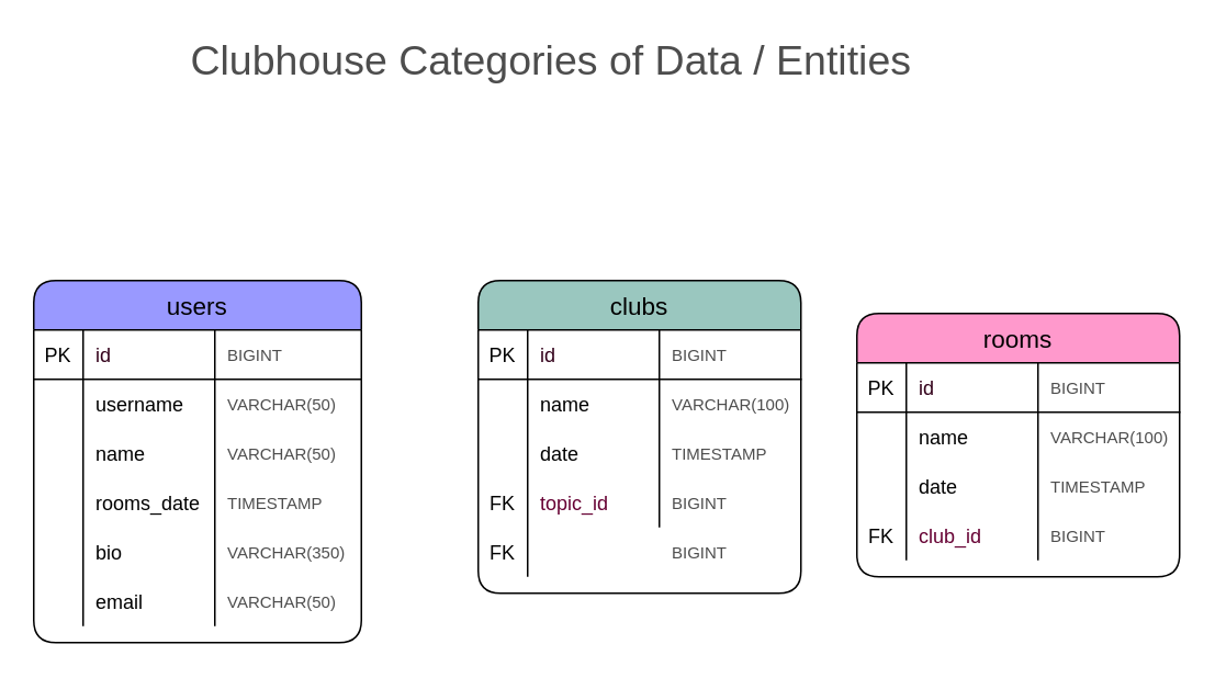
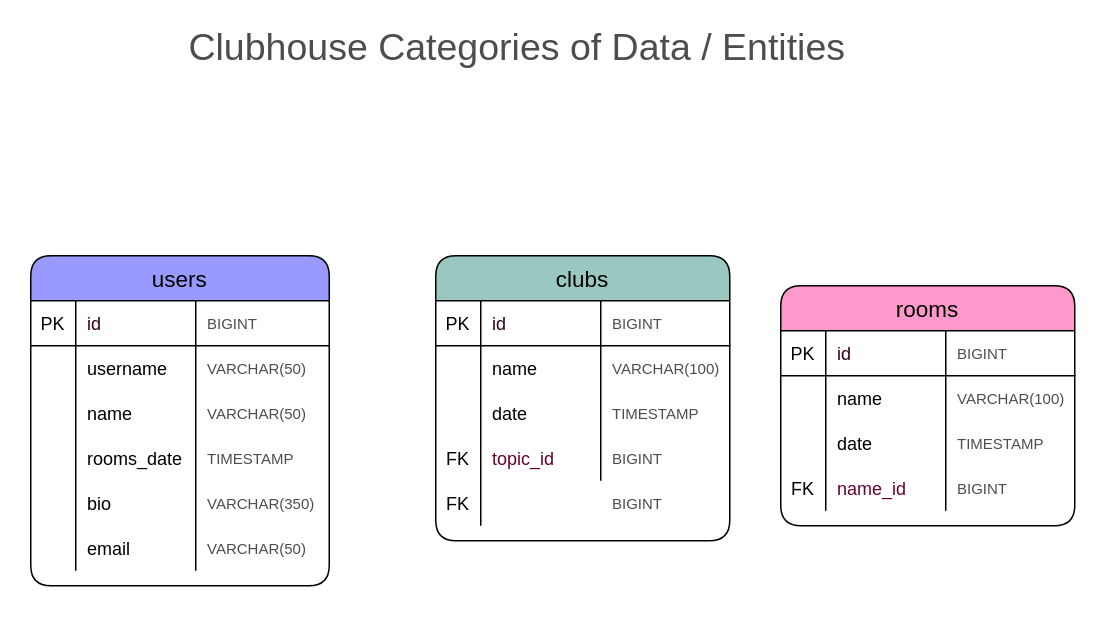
  <mxCell id="0" />
  <mxCell id="1" parent="0" />
- <mxCell id="2" value="&lt;font style=&quot;font-size: 25px&quot;&gt;&lt;font color=&quot;#4D4D4D&quot;&gt;Clubhouse Categories of Data / Entities&lt;/font&gt;&lt;br&gt;&lt;/font&gt;" style="text;html=1;align=center;verticalAlign=middle;resizable=0;points=[];autosize=1;strokeColor=none;" vertex="1" parent="1"><mxGeometry x="109" y="25" width="450" height="20" as="geometry" /></mxCell>
+ <mxCell id="2" value="&lt;font style=&quot;font-size: 25px&quot;&gt;&lt;font color=&quot;#4D4D4D&quot;&gt;Clubhouse Categories of Data / Entities&lt;/font&gt;&lt;br&gt;&lt;/font&gt;" style="text;html=1;align=center;verticalAlign=middle;resizable=0;points=[];autosize=1;strokeColor=none;" vertex="1" parent="1"><mxGeometry x="119" y="20" width="450" height="20" as="geometry" /></mxCell>
  <mxCell id="3" value="clubs" style="shape=table;startSize=30;container=1;collapsible=1;childLayout=tableLayout;fixedRows=1;rowLines=0;fontStyle=0;align=center;resizeLast=1;rounded=1;shadow=0;glass=0;sketch=0;fontSize=15;fillColor=#9AC7BF;" vertex="1" parent="1"><mxGeometry x="290" y="170" width="196" height="190" as="geometry" /></mxCell>
  <mxCell id="4" value="" style="shape=partialRectangle;collapsible=0;dropTarget=0;pointerEvents=0;fillColor=none;top=0;left=0;bottom=1;right=0;points=[[0,0.5],[1,0.5]];portConstraint=eastwest;" vertex="1" parent="3"><mxGeometry y="30" width="196" height="30" as="geometry" /></mxCell>
  <mxCell id="5" value="PK" style="shape=partialRectangle;connectable=0;fillColor=none;top=0;left=0;bottom=0;right=0;fontStyle=0;overflow=hidden;" vertex="1" parent="4"><mxGeometry width="30" height="30" as="geometry" /></mxCell>
  <mxCell id="6" value="id" style="shape=partialRectangle;connectable=0;fillColor=none;top=0;left=0;bottom=0;right=0;align=left;spacingLeft=6;fontStyle=0;overflow=hidden;fontColor=#33001A;" vertex="1" parent="4"><mxGeometry x="30" width="80" height="30" as="geometry" /></mxCell>
  <mxCell id="7" value="BIGINT" style="shape=partialRectangle;connectable=0;fillColor=none;top=0;left=0;bottom=0;right=0;align=left;spacingLeft=6;fontStyle=0;overflow=hidden;fontColor=#4D4D4D;fontSize=10;" vertex="1" parent="4"><mxGeometry x="110" width="86" height="30" as="geometry" /></mxCell>
  <mxCell id="8" value="" style="shape=partialRectangle;collapsible=0;dropTarget=0;pointerEvents=0;fillColor=none;top=0;left=0;bottom=0;right=0;points=[[0,0.5],[1,0.5]];portConstraint=eastwest;" vertex="1" parent="3"><mxGeometry y="60" width="196" height="30" as="geometry" /></mxCell>
  <mxCell id="9" value="" style="shape=partialRectangle;connectable=0;fillColor=none;top=0;left=0;bottom=0;right=0;editable=1;overflow=hidden;" vertex="1" parent="8"><mxGeometry width="30" height="30" as="geometry" /></mxCell>
  <mxCell id="10" value="name" style="shape=partialRectangle;connectable=0;fillColor=none;top=0;left=0;bottom=0;right=0;align=left;spacingLeft=6;overflow=hidden;" vertex="1" parent="8"><mxGeometry x="30" width="80" height="30" as="geometry" /></mxCell>
  <mxCell id="11" value="VARCHAR(100)" style="shape=partialRectangle;connectable=0;fillColor=none;top=0;left=0;bottom=0;right=0;align=left;spacingLeft=6;overflow=hidden;fontColor=#4D4D4D;fontSize=10;" vertex="1" parent="8"><mxGeometry x="110" width="86" height="30" as="geometry" /></mxCell>
  <mxCell id="12" value="" style="shape=partialRectangle;collapsible=0;dropTarget=0;pointerEvents=0;fillColor=none;top=0;left=0;bottom=0;right=0;points=[[0,0.5],[1,0.5]];portConstraint=eastwest;" vertex="1" parent="3"><mxGeometry y="90" width="196" height="30" as="geometry" /></mxCell>
  <mxCell id="13" value="" style="shape=partialRectangle;connectable=0;fillColor=none;top=0;left=0;bottom=0;right=0;editable=1;overflow=hidden;" vertex="1" parent="12"><mxGeometry width="30" height="30" as="geometry" /></mxCell>
  <mxCell id="14" value="date" style="shape=partialRectangle;connectable=0;fillColor=none;top=0;left=0;bottom=0;right=0;align=left;spacingLeft=6;overflow=hidden;" vertex="1" parent="12"><mxGeometry x="30" width="80" height="30" as="geometry" /></mxCell>
  <mxCell id="15" value="TIMESTAMP" style="shape=partialRectangle;connectable=0;fillColor=none;top=0;left=0;bottom=0;right=0;align=left;spacingLeft=6;overflow=hidden;fontColor=#4D4D4D;fontSize=10;" vertex="1" parent="12"><mxGeometry x="110" width="86" height="30" as="geometry" /></mxCell>
  <mxCell id="16" style="shape=partialRectangle;collapsible=0;dropTarget=0;pointerEvents=0;fillColor=none;top=0;left=0;bottom=0;right=0;points=[[0,0.5],[1,0.5]];portConstraint=eastwest;" vertex="1" parent="3"><mxGeometry y="120" width="196" height="30" as="geometry" /></mxCell>
  <mxCell id="17" value="FK" style="shape=partialRectangle;connectable=0;fillColor=none;top=0;left=0;bottom=0;right=0;editable=1;overflow=hidden;" vertex="1" parent="16"><mxGeometry width="30" height="30" as="geometry" /></mxCell>
  <mxCell id="18" value="topic_id" style="shape=partialRectangle;connectable=0;fillColor=none;top=0;left=0;bottom=0;right=0;align=left;spacingLeft=6;overflow=hidden;fontStyle=0;fontColor=#660033;" vertex="1" parent="16"><mxGeometry x="30" width="80" height="30" as="geometry" /></mxCell>
  <mxCell id="19" value="BIGINT" style="shape=partialRectangle;connectable=0;fillColor=none;top=0;left=0;bottom=0;right=0;align=left;spacingLeft=6;overflow=hidden;fontColor=#4D4D4D;fontSize=10;" vertex="1" parent="16"><mxGeometry x="110" width="86" height="30" as="geometry" /></mxCell>
  <mxCell id="20" style="shape=partialRectangle;collapsible=0;dropTarget=0;pointerEvents=0;fillColor=none;top=0;left=0;bottom=0;right=0;points=[[0,0.5],[1,0.5]];portConstraint=eastwest;" vertex="1" parent="3"><mxGeometry y="150" width="196" height="30" as="geometry" /></mxCell>
  <mxCell id="21" value="FK" style="shape=partialRectangle;connectable=0;fillColor=none;top=0;left=0;bottom=0;right=0;editable=1;overflow=hidden;" vertex="1" parent="20"><mxGeometry width="30" height="30" as="geometry" /></mxCell>
  <mxCell id="22" value="BIGINT" style="shape=partialRectangle;connectable=0;fillColor=none;top=0;left=0;bottom=0;right=0;align=left;spacingLeft=6;overflow=hidden;fontColor=#4D4D4D;fontSize=10;" vertex="1" parent="20"><mxGeometry x="110" width="86" height="30" as="geometry" /></mxCell>
  <mxCell id="23" value="users" style="shape=table;startSize=30;container=1;collapsible=1;childLayout=tableLayout;fixedRows=1;rowLines=0;fontStyle=0;align=center;resizeLast=1;rounded=1;shadow=0;glass=0;sketch=0;gradientColor=none;fillColor=#9999FF;fontSize=15;" vertex="1" parent="1"><mxGeometry x="20" y="170" width="199" height="220" as="geometry" /></mxCell>
  <mxCell id="24" value="" style="shape=partialRectangle;collapsible=0;dropTarget=0;pointerEvents=0;fillColor=none;top=0;left=0;bottom=1;right=0;points=[[0,0.5],[1,0.5]];portConstraint=eastwest;" vertex="1" parent="23"><mxGeometry y="30" width="199" height="30" as="geometry" /></mxCell>
  <mxCell id="25" value="PK" style="shape=partialRectangle;connectable=0;fillColor=none;top=0;left=0;bottom=0;right=0;fontStyle=0;overflow=hidden;" vertex="1" parent="24"><mxGeometry width="30" height="30" as="geometry" /></mxCell>
  <mxCell id="26" value="id" style="shape=partialRectangle;connectable=0;fillColor=none;top=0;left=0;bottom=0;right=0;align=left;spacingLeft=6;fontStyle=0;overflow=hidden;fontColor=#33001A;" vertex="1" parent="24"><mxGeometry x="30" width="80" height="30" as="geometry" /></mxCell>
  <mxCell id="27" value="BIGINT" style="shape=partialRectangle;connectable=0;fillColor=none;top=0;left=0;bottom=0;right=0;align=left;spacingLeft=6;fontStyle=0;overflow=hidden;fontColor=#4D4D4D;fontSize=10;" vertex="1" parent="24"><mxGeometry x="110" width="89" height="30" as="geometry" /></mxCell>
  <mxCell id="28" value="" style="shape=partialRectangle;collapsible=0;dropTarget=0;pointerEvents=0;fillColor=none;top=0;left=0;bottom=0;right=0;points=[[0,0.5],[1,0.5]];portConstraint=eastwest;" vertex="1" parent="23"><mxGeometry y="60" width="199" height="30" as="geometry" /></mxCell>
  <mxCell id="29" value="" style="shape=partialRectangle;connectable=0;fillColor=none;top=0;left=0;bottom=0;right=0;editable=1;overflow=hidden;" vertex="1" parent="28"><mxGeometry width="30" height="30" as="geometry" /></mxCell>
  <mxCell id="30" value="username" style="shape=partialRectangle;connectable=0;fillColor=none;top=0;left=0;bottom=0;right=0;align=left;spacingLeft=6;overflow=hidden;" vertex="1" parent="28"><mxGeometry x="30" width="80" height="30" as="geometry" /></mxCell>
  <mxCell id="31" value="VARCHAR(50)" style="shape=partialRectangle;connectable=0;fillColor=none;top=0;left=0;bottom=0;right=0;align=left;spacingLeft=6;overflow=hidden;fontColor=#4D4D4D;fontSize=10;" vertex="1" parent="28"><mxGeometry x="110" width="89" height="30" as="geometry" /></mxCell>
  <mxCell id="32" value="" style="shape=partialRectangle;collapsible=0;dropTarget=0;pointerEvents=0;fillColor=none;top=0;left=0;bottom=0;right=0;points=[[0,0.5],[1,0.5]];portConstraint=eastwest;" vertex="1" parent="23"><mxGeometry y="90" width="199" height="30" as="geometry" /></mxCell>
  <mxCell id="33" value="" style="shape=partialRectangle;connectable=0;fillColor=none;top=0;left=0;bottom=0;right=0;editable=1;overflow=hidden;" vertex="1" parent="32"><mxGeometry width="30" height="30" as="geometry" /></mxCell>
  <mxCell id="34" value="name" style="shape=partialRectangle;connectable=0;fillColor=none;top=0;left=0;bottom=0;right=0;align=left;spacingLeft=6;overflow=hidden;" vertex="1" parent="32"><mxGeometry x="30" width="80" height="30" as="geometry" /></mxCell>
  <mxCell id="35" value="VARCHAR(50)" style="shape=partialRectangle;connectable=0;fillColor=none;top=0;left=0;bottom=0;right=0;align=left;spacingLeft=6;overflow=hidden;fontColor=#4D4D4D;fontSize=10;" vertex="1" parent="32"><mxGeometry x="110" width="89" height="30" as="geometry" /></mxCell>
  <mxCell id="36" style="shape=partialRectangle;collapsible=0;dropTarget=0;pointerEvents=0;fillColor=none;top=0;left=0;bottom=0;right=0;points=[[0,0.5],[1,0.5]];portConstraint=eastwest;" vertex="1" parent="23"><mxGeometry y="120" width="199" height="30" as="geometry" /></mxCell>
  <mxCell id="37" value="" style="shape=partialRectangle;connectable=0;fillColor=none;top=0;left=0;bottom=0;right=0;editable=1;overflow=hidden;" vertex="1" parent="36"><mxGeometry width="30" height="30" as="geometry" /></mxCell>
  <mxCell id="38" value="rooms_date" style="shape=partialRectangle;connectable=0;fillColor=none;top=0;left=0;bottom=0;right=0;align=left;spacingLeft=6;overflow=hidden;" vertex="1" parent="36"><mxGeometry x="30" width="80" height="30" as="geometry" /></mxCell>
  <mxCell id="39" value="TIMESTAMP" style="shape=partialRectangle;connectable=0;fillColor=none;top=0;left=0;bottom=0;right=0;align=left;spacingLeft=6;overflow=hidden;fontColor=#4D4D4D;fontSize=10;" vertex="1" parent="36"><mxGeometry x="110" width="89" height="30" as="geometry" /></mxCell>
  <mxCell id="40" style="shape=partialRectangle;collapsible=0;dropTarget=0;pointerEvents=0;fillColor=none;top=0;left=0;bottom=0;right=0;points=[[0,0.5],[1,0.5]];portConstraint=eastwest;" vertex="1" parent="23"><mxGeometry y="150" width="199" height="30" as="geometry" /></mxCell>
  <mxCell id="41" value="" style="shape=partialRectangle;connectable=0;fillColor=none;top=0;left=0;bottom=0;right=0;editable=1;overflow=hidden;" vertex="1" parent="40"><mxGeometry width="30" height="30" as="geometry" /></mxCell>
  <mxCell id="42" value="bio" style="shape=partialRectangle;connectable=0;fillColor=none;top=0;left=0;bottom=0;right=0;align=left;spacingLeft=6;overflow=hidden;" vertex="1" parent="40"><mxGeometry x="30" width="80" height="30" as="geometry" /></mxCell>
  <mxCell id="43" value="VARCHAR(350)" style="shape=partialRectangle;connectable=0;fillColor=none;top=0;left=0;bottom=0;right=0;align=left;spacingLeft=6;overflow=hidden;fontColor=#4D4D4D;fontSize=10;" vertex="1" parent="40"><mxGeometry x="110" width="89" height="30" as="geometry" /></mxCell>
  <mxCell id="44" style="shape=partialRectangle;collapsible=0;dropTarget=0;pointerEvents=0;fillColor=none;top=0;left=0;bottom=0;right=0;points=[[0,0.5],[1,0.5]];portConstraint=eastwest;" vertex="1" parent="23"><mxGeometry y="180" width="199" height="30" as="geometry" /></mxCell>
  <mxCell id="45" style="shape=partialRectangle;connectable=0;fillColor=none;top=0;left=0;bottom=0;right=0;editable=1;overflow=hidden;" vertex="1" parent="44"><mxGeometry width="30" height="30" as="geometry" /></mxCell>
  <mxCell id="46" value="email" style="shape=partialRectangle;connectable=0;fillColor=none;top=0;left=0;bottom=0;right=0;align=left;spacingLeft=6;overflow=hidden;" vertex="1" parent="44"><mxGeometry x="30" width="80" height="30" as="geometry" /></mxCell>
  <mxCell id="47" value="VARCHAR(50)" style="shape=partialRectangle;connectable=0;fillColor=none;top=0;left=0;bottom=0;right=0;align=left;spacingLeft=6;overflow=hidden;fontColor=#4D4D4D;fontSize=10;" vertex="1" parent="44"><mxGeometry x="110" width="89" height="30" as="geometry" /></mxCell>
  <mxCell id="48" value="rooms" style="shape=table;startSize=30;container=1;collapsible=1;childLayout=tableLayout;fixedRows=1;rowLines=0;fontStyle=0;align=center;resizeLast=1;rounded=1;shadow=0;glass=0;sketch=0;gradientColor=none;fontSize=15;fillColor=#FF99CC;" vertex="1" parent="1"><mxGeometry x="520" y="190" width="196" height="160" as="geometry" /></mxCell>
  <mxCell id="49" value="" style="shape=partialRectangle;collapsible=0;dropTarget=0;pointerEvents=0;fillColor=none;top=0;left=0;bottom=1;right=0;points=[[0,0.5],[1,0.5]];portConstraint=eastwest;" vertex="1" parent="48"><mxGeometry y="30" width="196" height="30" as="geometry" /></mxCell>
  <mxCell id="50" value="PK" style="shape=partialRectangle;connectable=0;fillColor=none;top=0;left=0;bottom=0;right=0;fontStyle=0;overflow=hidden;" vertex="1" parent="49"><mxGeometry width="30" height="30" as="geometry" /></mxCell>
  <mxCell id="51" value="id" style="shape=partialRectangle;connectable=0;fillColor=none;top=0;left=0;bottom=0;right=0;align=left;spacingLeft=6;fontStyle=0;overflow=hidden;fontColor=#33001A;" vertex="1" parent="49"><mxGeometry x="30" width="80" height="30" as="geometry" /></mxCell>
  <mxCell id="52" value="BIGINT" style="shape=partialRectangle;connectable=0;fillColor=none;top=0;left=0;bottom=0;right=0;align=left;spacingLeft=6;fontStyle=0;overflow=hidden;fontColor=#4D4D4D;fontSize=10;" vertex="1" parent="49"><mxGeometry x="110" width="86" height="30" as="geometry" /></mxCell>
  <mxCell id="53" value="" style="shape=partialRectangle;collapsible=0;dropTarget=0;pointerEvents=0;fillColor=none;top=0;left=0;bottom=0;right=0;points=[[0,0.5],[1,0.5]];portConstraint=eastwest;" vertex="1" parent="48"><mxGeometry y="60" width="196" height="30" as="geometry" /></mxCell>
  <mxCell id="54" value="" style="shape=partialRectangle;connectable=0;fillColor=none;top=0;left=0;bottom=0;right=0;editable=1;overflow=hidden;" vertex="1" parent="53"><mxGeometry width="30" height="30" as="geometry" /></mxCell>
  <mxCell id="55" value="name" style="shape=partialRectangle;connectable=0;fillColor=none;top=0;left=0;bottom=0;right=0;align=left;spacingLeft=6;overflow=hidden;" vertex="1" parent="53"><mxGeometry x="30" width="80" height="30" as="geometry" /></mxCell>
  <mxCell id="56" value="VARCHAR(100)" style="shape=partialRectangle;connectable=0;fillColor=none;top=0;left=0;bottom=0;right=0;align=left;spacingLeft=6;overflow=hidden;fontColor=#4D4D4D;fontSize=10;" vertex="1" parent="53"><mxGeometry x="110" width="86" height="30" as="geometry" /></mxCell>
  <mxCell id="57" value="" style="shape=partialRectangle;collapsible=0;dropTarget=0;pointerEvents=0;fillColor=none;top=0;left=0;bottom=0;right=0;points=[[0,0.5],[1,0.5]];portConstraint=eastwest;" vertex="1" parent="48"><mxGeometry y="90" width="196" height="30" as="geometry" /></mxCell>
  <mxCell id="58" value="" style="shape=partialRectangle;connectable=0;fillColor=none;top=0;left=0;bottom=0;right=0;editable=1;overflow=hidden;" vertex="1" parent="57"><mxGeometry width="30" height="30" as="geometry" /></mxCell>
  <mxCell id="59" value="date" style="shape=partialRectangle;connectable=0;fillColor=none;top=0;left=0;bottom=0;right=0;align=left;spacingLeft=6;overflow=hidden;" vertex="1" parent="57"><mxGeometry x="30" width="80" height="30" as="geometry" /></mxCell>
  <mxCell id="60" value="TIMESTAMP" style="shape=partialRectangle;connectable=0;fillColor=none;top=0;left=0;bottom=0;right=0;align=left;spacingLeft=6;overflow=hidden;fontColor=#4D4D4D;fontSize=10;" vertex="1" parent="57"><mxGeometry x="110" width="86" height="30" as="geometry" /></mxCell>
  <mxCell id="61" style="shape=partialRectangle;collapsible=0;dropTarget=0;pointerEvents=0;fillColor=none;top=0;left=0;bottom=0;right=0;points=[[0,0.5],[1,0.5]];portConstraint=eastwest;" vertex="1" parent="48"><mxGeometry y="120" width="196" height="30" as="geometry" /></mxCell>
  <mxCell id="62" value="FK" style="shape=partialRectangle;connectable=0;fillColor=none;top=0;left=0;bottom=0;right=0;editable=1;overflow=hidden;" vertex="1" parent="61"><mxGeometry width="30" height="30" as="geometry" /></mxCell>
- <mxCell id="63" value="club_id" style="shape=partialRectangle;connectable=0;fillColor=none;top=0;left=0;bottom=0;right=0;align=left;spacingLeft=6;overflow=hidden;fontStyle=0;fontColor=#660033;" vertex="1" parent="61"><mxGeometry x="30" width="80" height="30" as="geometry" /></mxCell>
+ <mxCell id="63" value="name_id" style="shape=partialRectangle;connectable=0;fillColor=none;top=0;left=0;bottom=0;right=0;align=left;spacingLeft=6;overflow=hidden;fontStyle=0;fontColor=#660033;" vertex="1" parent="61"><mxGeometry x="30" width="80" height="30" as="geometry" /></mxCell>
  <mxCell id="64" value="BIGINT" style="shape=partialRectangle;connectable=0;fillColor=none;top=0;left=0;bottom=0;right=0;align=left;spacingLeft=6;overflow=hidden;fontColor=#4D4D4D;fontSize=10;" vertex="1" parent="61"><mxGeometry x="110" width="86" height="30" as="geometry" /></mxCell>
